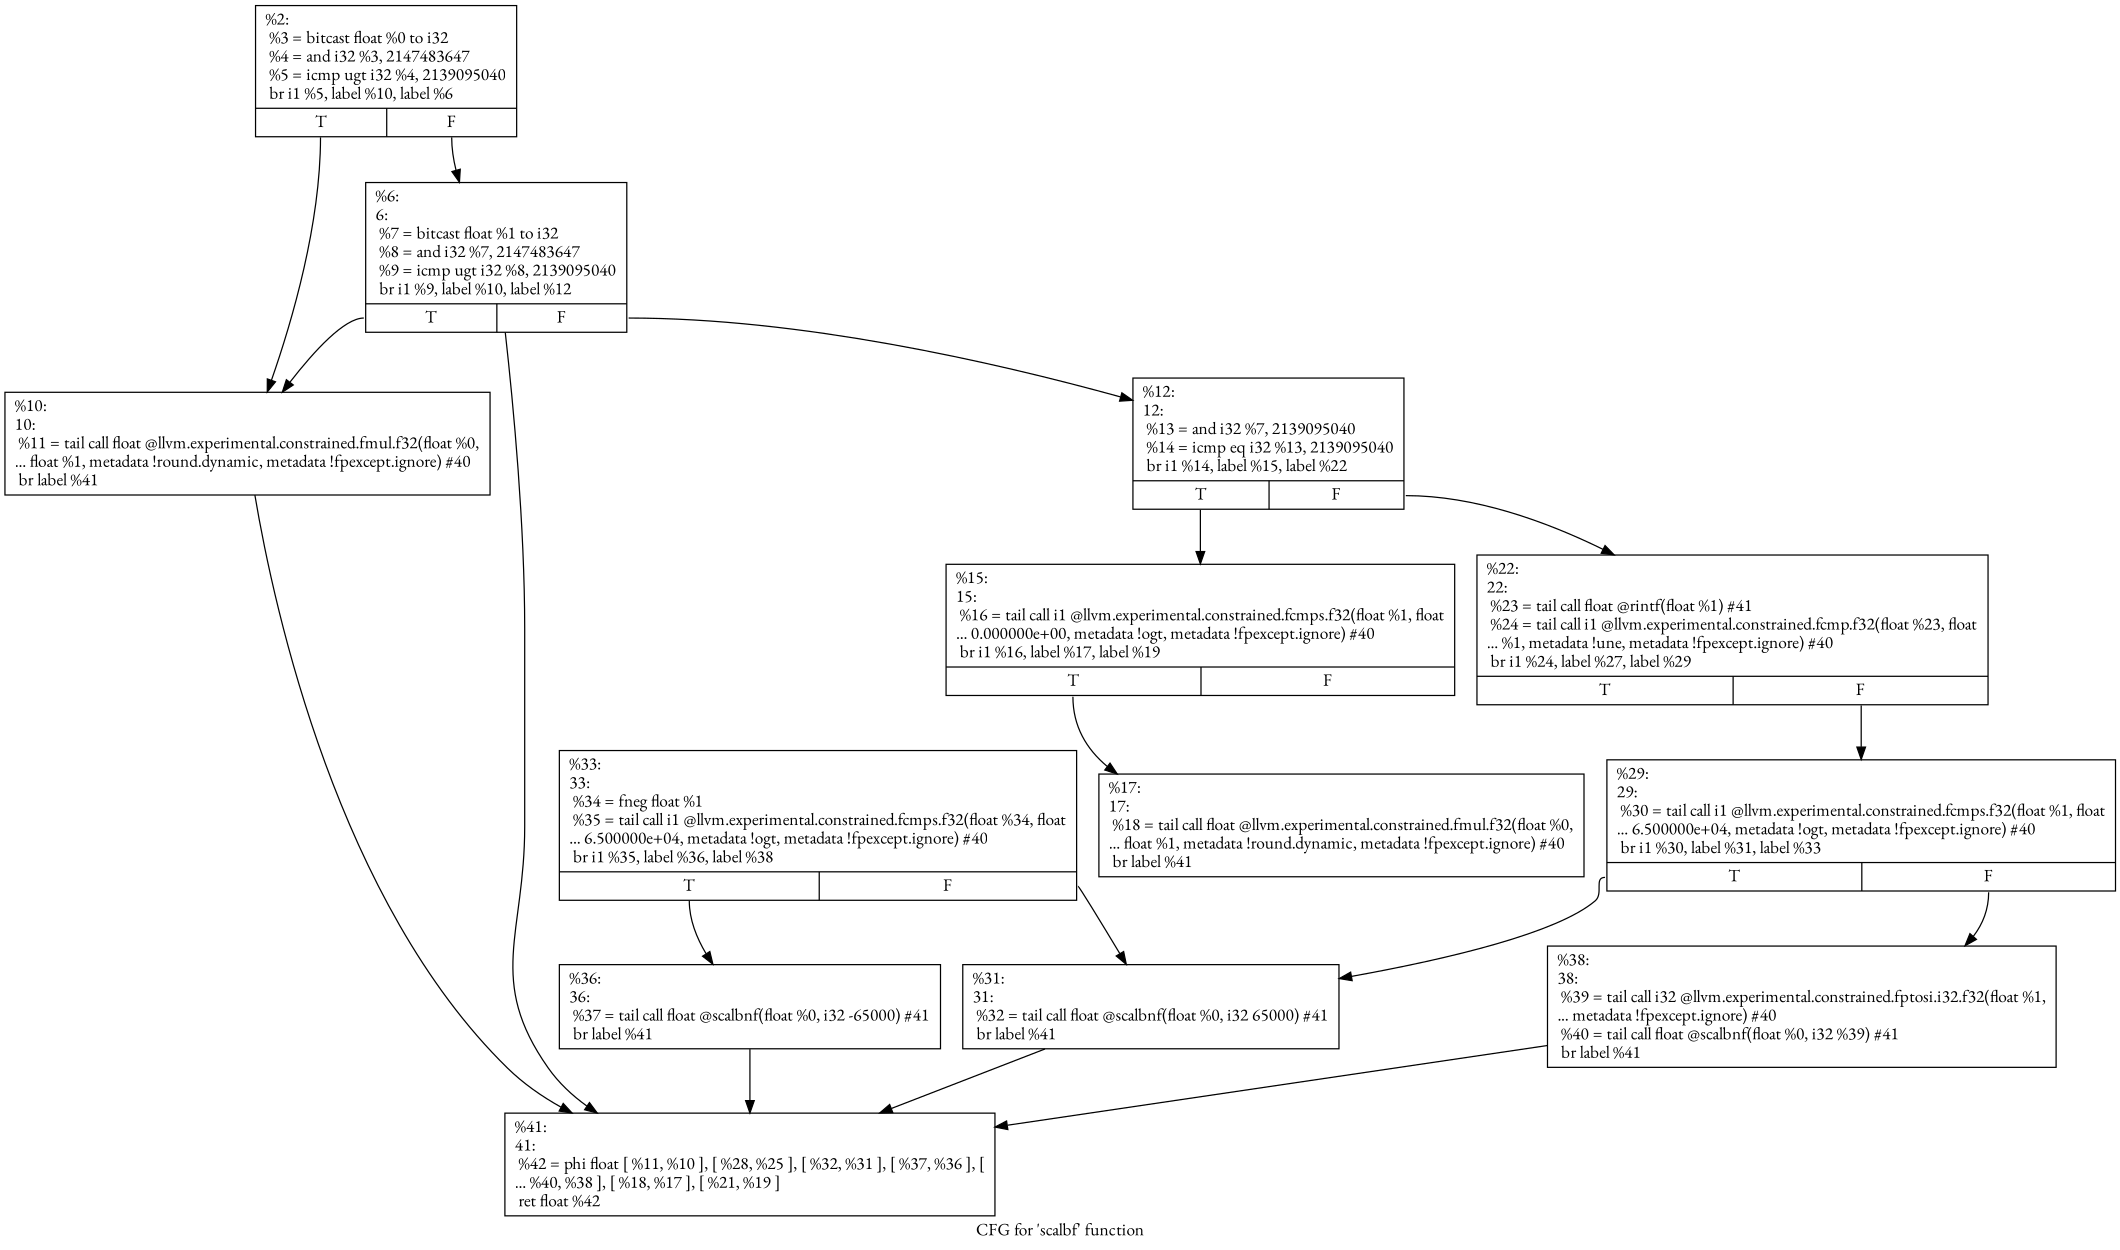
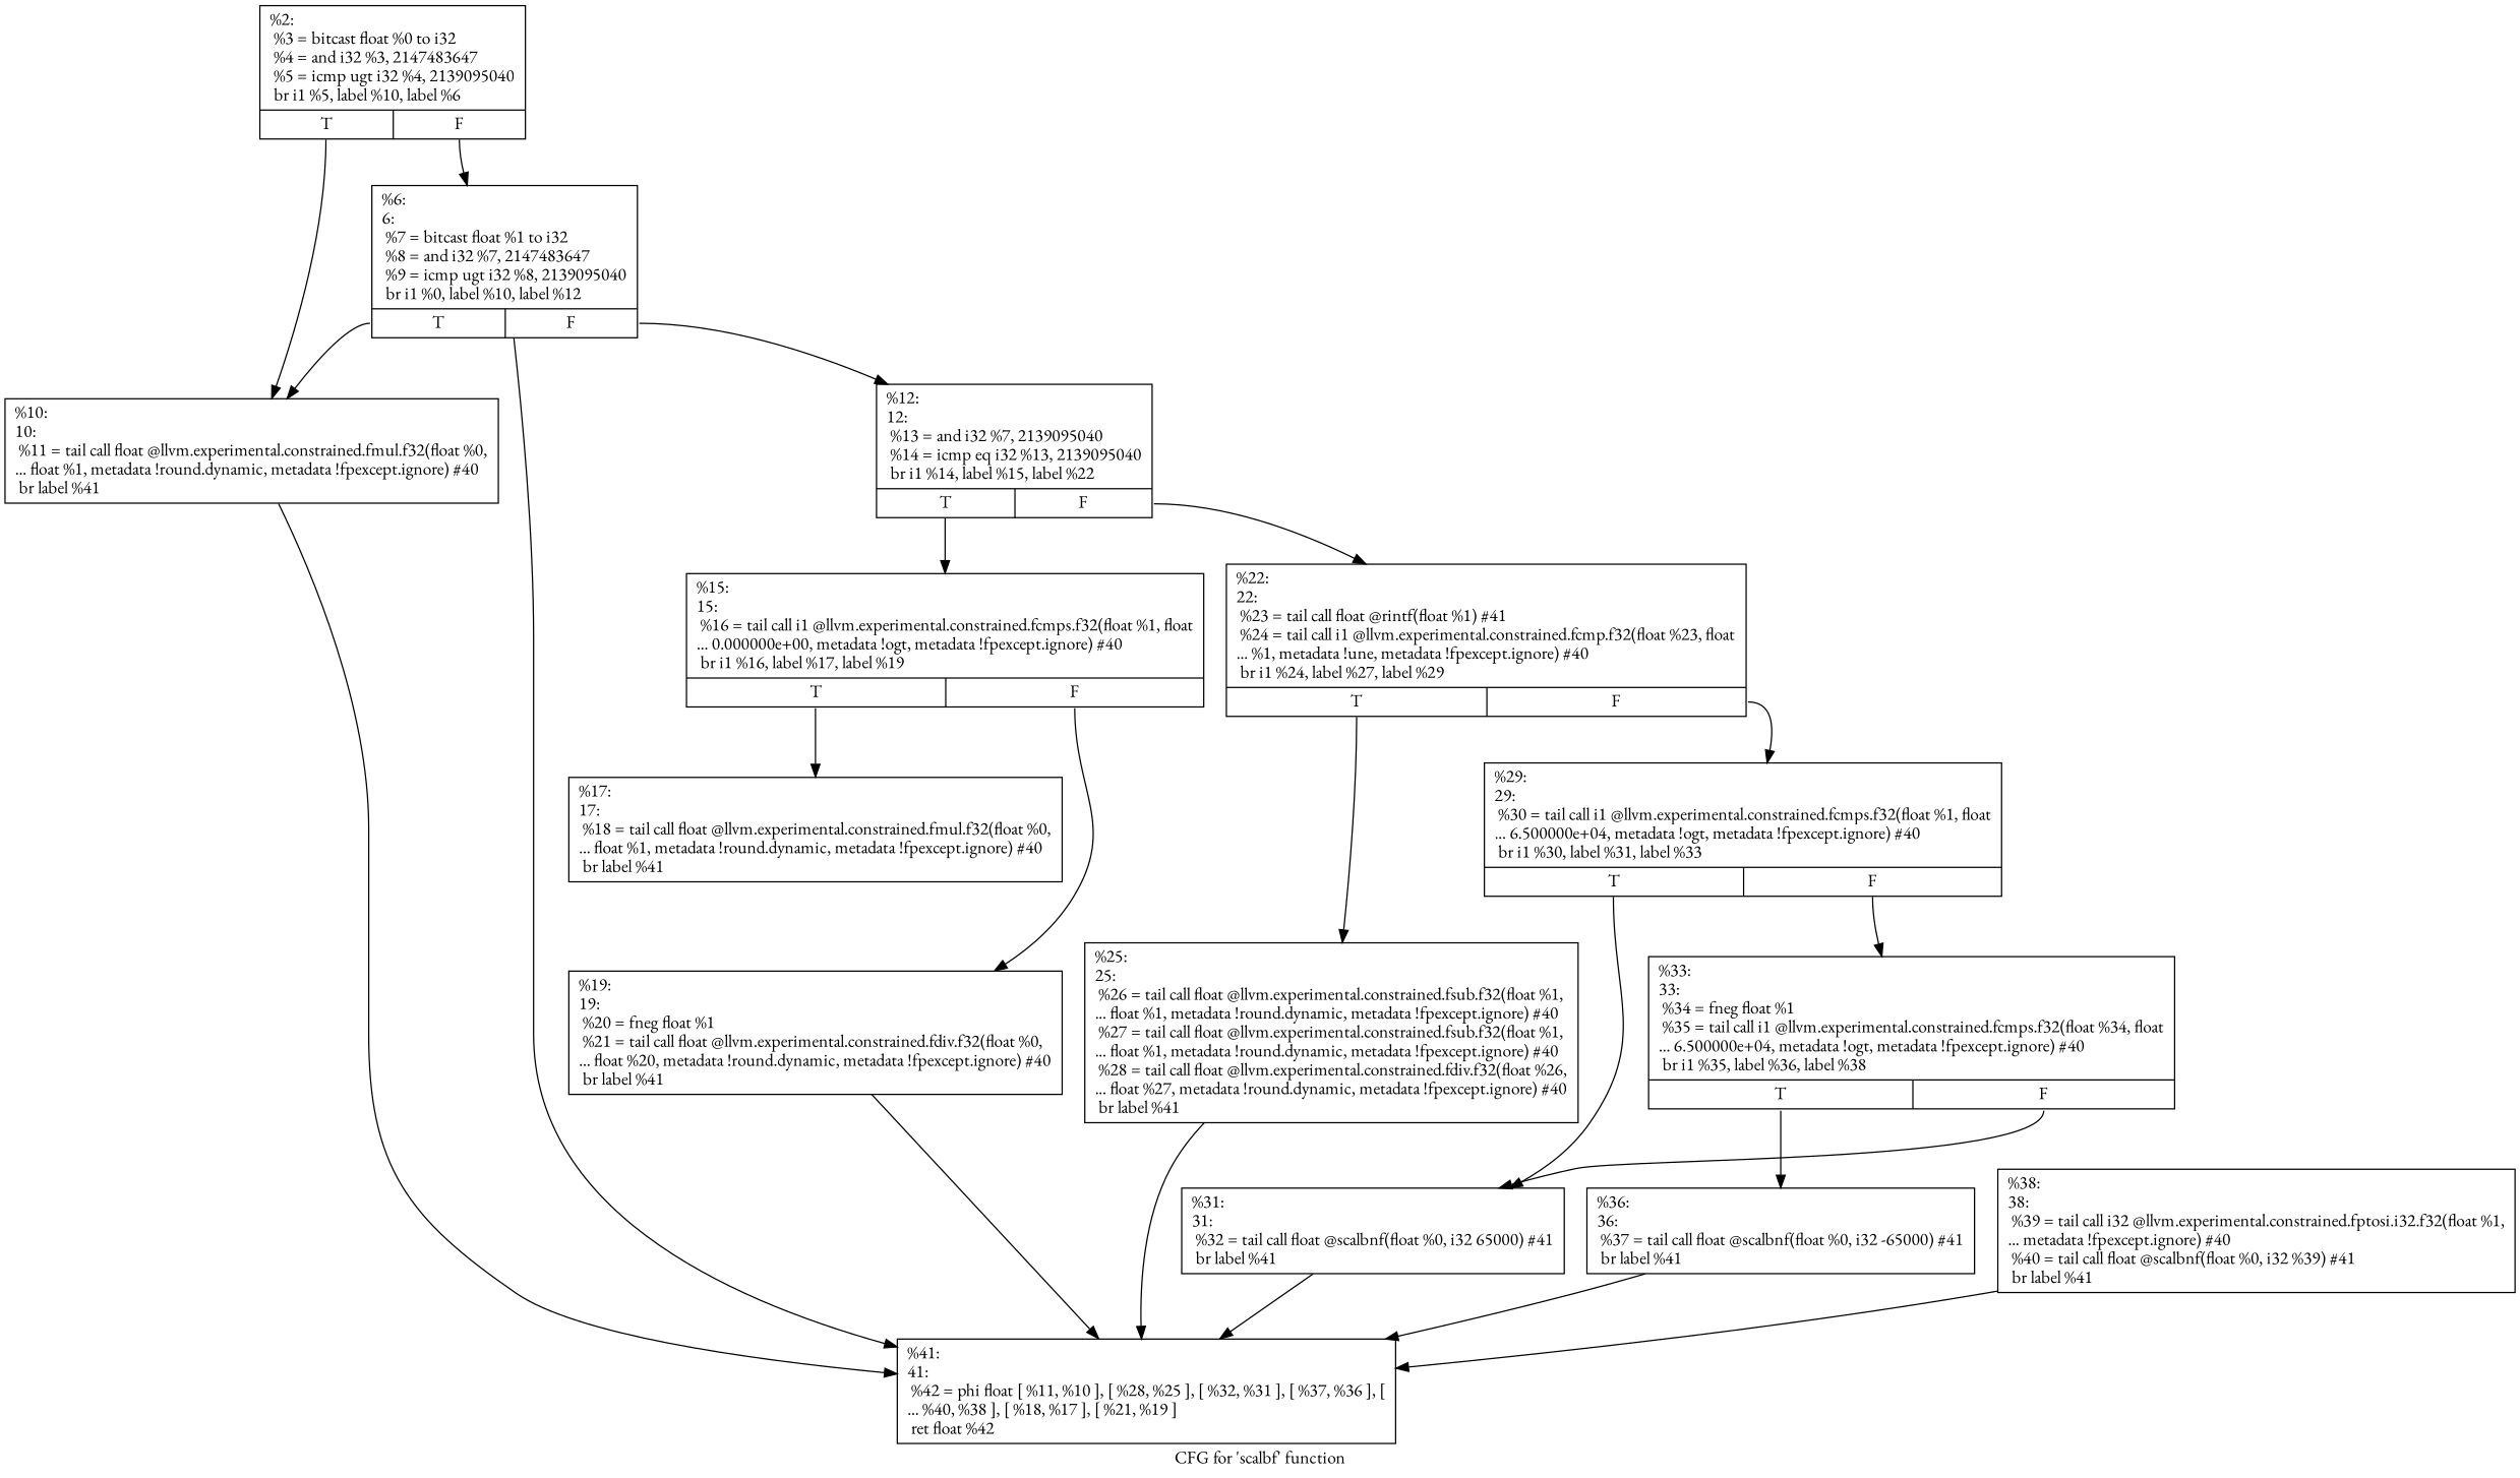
  digraph {
    fontname="EB Garamond"
    label="CFG for 'scalbf' function"
    node [fontname="EB Garamond" shape=record]
    edge [fontname="EB Garamond"]
    n1 [label="{%2:\l  %3 = bitcast float %0 to i32\l  %4 = and i32 %3, 2147483647\l  %5 = icmp ugt i32 %4, 2139095040\l  br i1 %5, label %10, label %6\l|{<s0>T|<s1>F}}"]
    n2 [label="{%10:\l10:                                               \l  %11 = tail call float @llvm.experimental.constrained.fmul.f32(float %0,\l... float %1, metadata !round.dynamic, metadata !fpexcept.ignore) #40\l  br label %41\l}"]
-   n3 [label="{%6:\l6:                                                \l  %7 = bitcast float %1 to i32\l  %8 = and i32 %7, 2147483647\l  %9 = icmp ugt i32 %8, 2139095040\l  br i1 %9, label %10, label %12\l|{<s0>T|<s1>F}}"]
+   n3 [label="{%6:\l6:                                                \l  %7 = bitcast float %1 to i32\l  %8 = and i32 %7, 2147483647\l  %9 = icmp ugt i32 %8, 2139095040\l  br i1 %0, label %10, label %12\l|{<s0>T|<s1>F}}"]
    n4 [label="{%41:\l41:                                               \l  %42 = phi float [ %11, %10 ], [ %28, %25 ], [ %32, %31 ], [ %37, %36 ], [\l... %40, %38 ], [ %18, %17 ], [ %21, %19 ]\l  ret float %42\l}"]
    n5 [label="{%12:\l12:                                               \l  %13 = and i32 %7, 2139095040\l  %14 = icmp eq i32 %13, 2139095040\l  br i1 %14, label %15, label %22\l|{<s0>T|<s1>F}}"]
    n6 [label="{%15:\l15:                                               \l  %16 = tail call i1 @llvm.experimental.constrained.fcmps.f32(float %1, float\l... 0.000000e+00, metadata !ogt, metadata !fpexcept.ignore) #40\l  br i1 %16, label %17, label %19\l|{<s0>T|<s1>F}}"]
    n7 [label="{%22:\l22:                                               \l  %23 = tail call float @rintf(float %1) #41\l  %24 = tail call i1 @llvm.experimental.constrained.fcmp.f32(float %23, float\l... %1, metadata !une, metadata !fpexcept.ignore) #40\l  br i1 %24, label %27, label %29\l|{<s0>T|<s1>F}}"]
    n8 [label="{%17:\l17:                                               \l  %18 = tail call float @llvm.experimental.constrained.fmul.f32(float %0,\l... float %1, metadata !round.dynamic, metadata !fpexcept.ignore) #40\l  br label %41\l}"]
+   n9 [label="{%19:\l19:                                               \l  %20 = fneg float %1\l  %21 = tail call float @llvm.experimental.constrained.fdiv.f32(float %0,\l... float %20, metadata !round.dynamic, metadata !fpexcept.ignore) #40\l  br label %41\l}"]
+   n10 [label="{%25:\l25:                                               \l  %26 = tail call float @llvm.experimental.constrained.fsub.f32(float %1,\l... float %1, metadata !round.dynamic, metadata !fpexcept.ignore) #40\l  %27 = tail call float @llvm.experimental.constrained.fsub.f32(float %1,\l... float %1, metadata !round.dynamic, metadata !fpexcept.ignore) #40\l  %28 = tail call float @llvm.experimental.constrained.fdiv.f32(float %26,\l... float %27, metadata !round.dynamic, metadata !fpexcept.ignore) #40\l  br label %41\l}"]
    n11 [label="{%29:\l29:                                               \l  %30 = tail call i1 @llvm.experimental.constrained.fcmps.f32(float %1, float\l... 6.500000e+04, metadata !ogt, metadata !fpexcept.ignore) #40\l  br i1 %30, label %31, label %33\l|{<s0>T|<s1>F}}"]
    n12 [label="{%31:\l31:                                               \l  %32 = tail call float @scalbnf(float %0, i32 65000) #41\l  br label %41\l}"]
    n13 [label="{%33:\l33:                                               \l  %34 = fneg float %1\l  %35 = tail call i1 @llvm.experimental.constrained.fcmps.f32(float %34, float\l... 6.500000e+04, metadata !ogt, metadata !fpexcept.ignore) #40\l  br i1 %35, label %36, label %38\l|{<s0>T|<s1>F}}"]
    n14 [label="{%36:\l36:                                               \l  %37 = tail call float @scalbnf(float %0, i32 -65000) #41\l  br label %41\l}"]
    n15 [label="{%38:\l38:                                               \l  %39 = tail call i32 @llvm.experimental.constrained.fptosi.i32.f32(float %1,\l... metadata !fpexcept.ignore) #40\l  %40 = tail call float @scalbnf(float %0, i32 %39) #41\l  br label %41\l}"]
    n1 -> n2 [tailport=s0]
    n1 -> n3 [tailport=s1]
    n2 -> n4
    n3 -> n2 [tailport=s0]
    n3 -> n4
    n3 -> n5 [tailport=s1]
    n5 -> n6 [tailport=s0]
    n5 -> n7 [tailport=s1]
    n6 -> n8 [tailport=s0]
+   n6 -> n9 [tailport=s1]
+   n7 -> n10 [tailport=s0]
    n7 -> n11 [tailport=s1]
+   n9 -> n4
+   n10 -> n4
    n11 -> n12 [tailport=s0]
-   n11 -> n15 [tailport=s1]
+   n11 -> n13 [tailport=s1]
    n12 -> n4
    n13 -> n12 [tailport=s1]
    n13 -> n14 [tailport=s0]
    n14 -> n4
    n15 -> n4
  }
